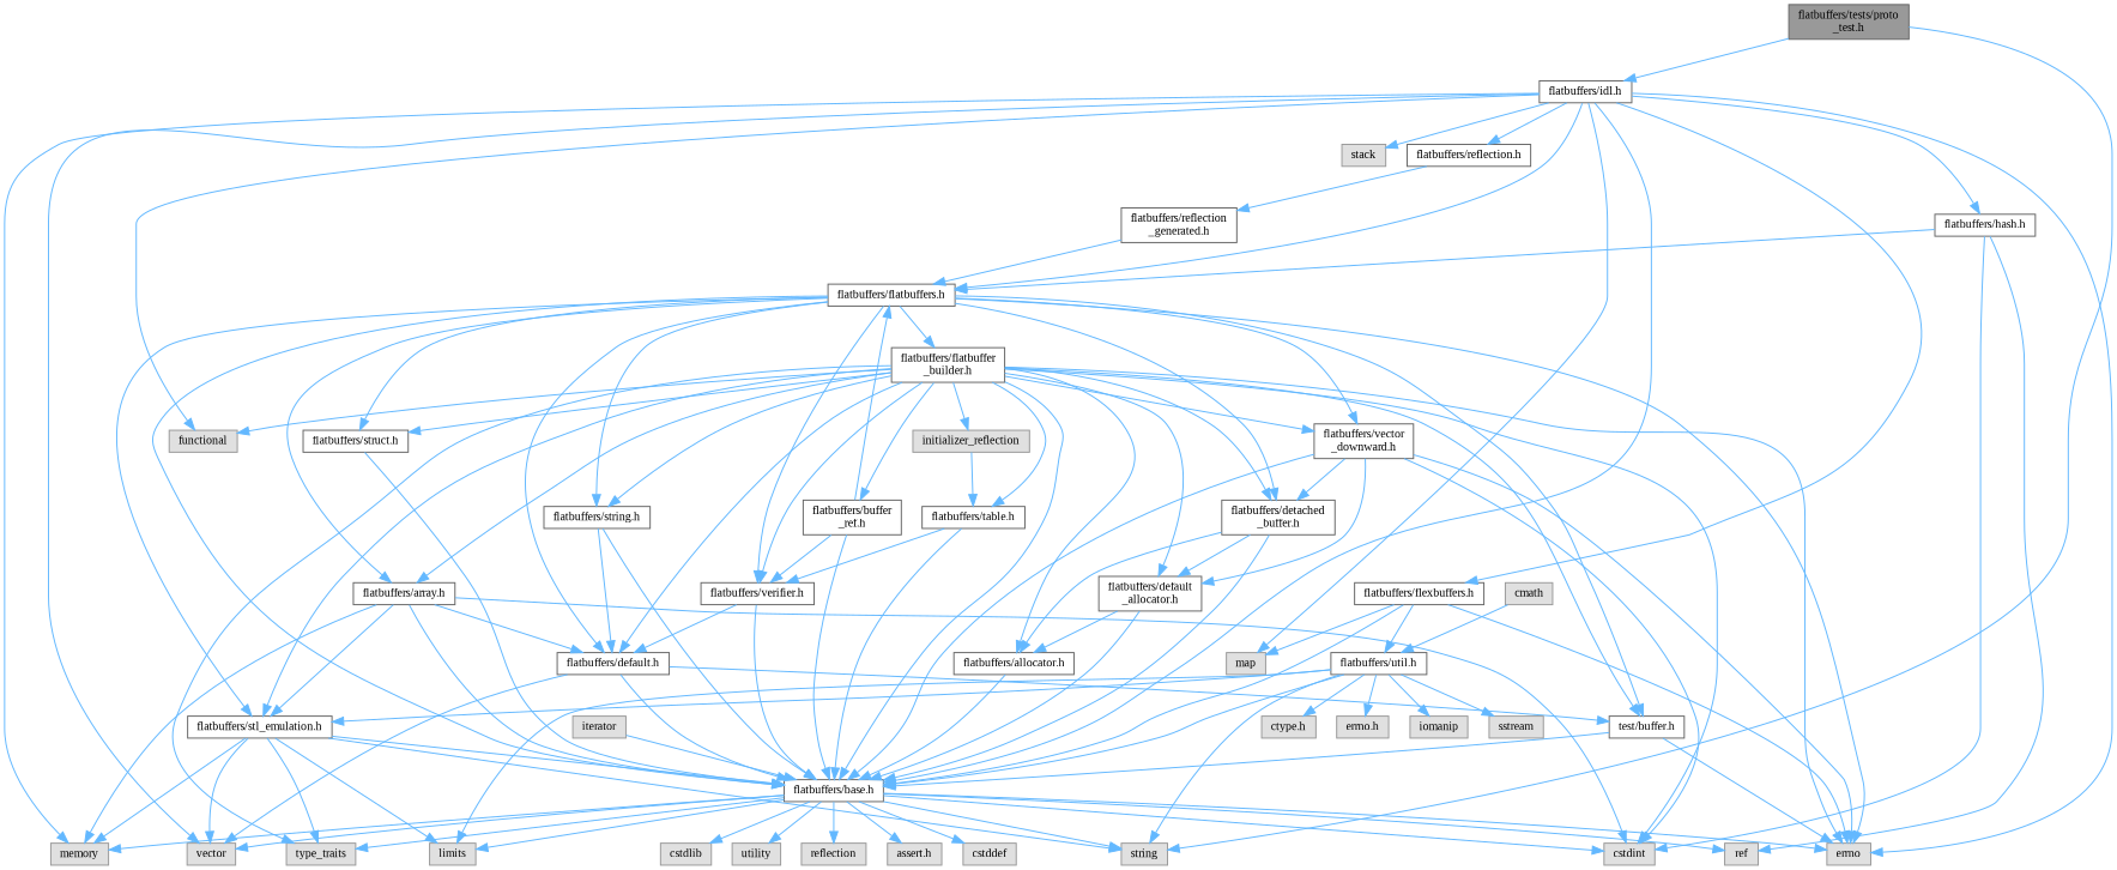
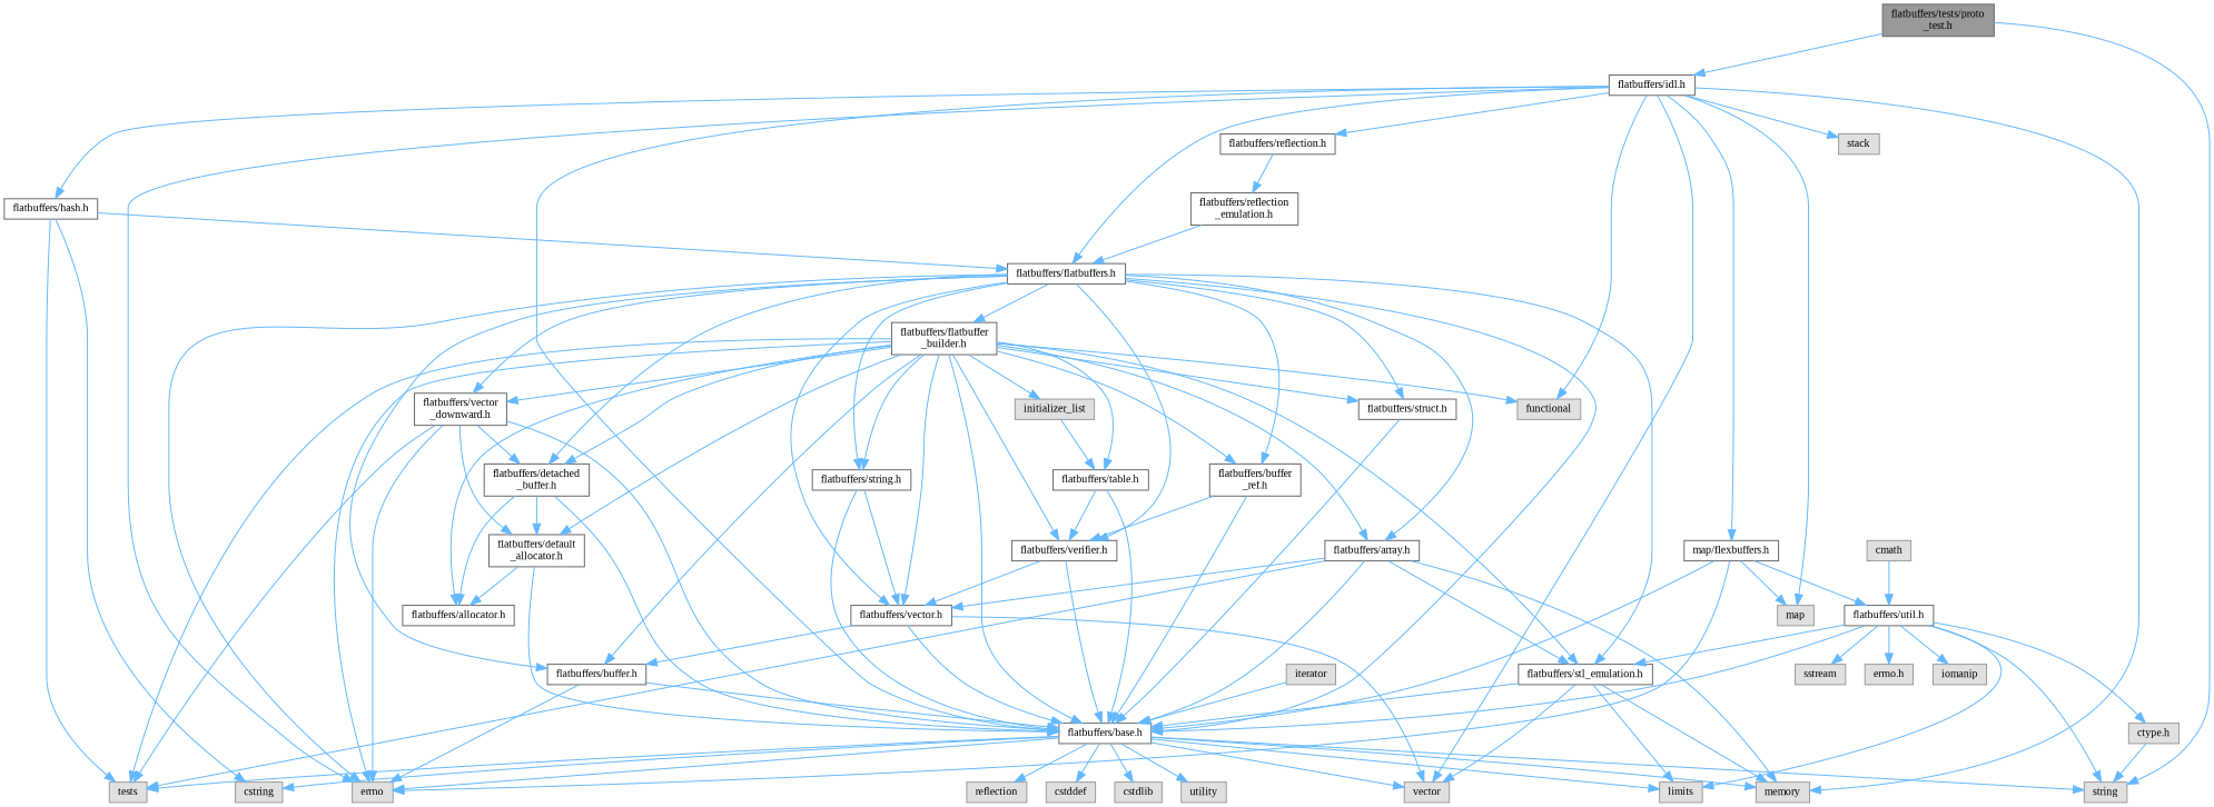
  digraph {
    fontname="Liberation Serif"
    node [color=grey60 fillcolor="#E0E0E0" fontname="Liberation Serif" fontsize=10 shape=box style=filled]
    edge [color=steelblue1 fontname="Liberation Serif" fontsize=10 labelfontname=Helvetica labelfontsize=10 style=solid]
    n1 [color=gray40 fillcolor=grey60 fontcolor=black height=0.2 label="flatbuffers/tests/proto\l_test.h" width=0.4]
    n2 [color=grey40 fillcolor=white height=0.2 label="flatbuffers/idl.h" width=0.4]
    n3 [height=0.2 label=string width=0.4]
    n4 [height=0.2 label=errno width=0.4]
    n5 [height=0.2 label=functional width=0.4]
    n6 [height=0.2 label=map width=0.4]
    n7 [height=0.2 label=memory width=0.4]
    n8 [height=0.2 label=stack width=0.4]
    n9 [height=0.2 label=vector width=0.4]
    n10 [color=grey40 fillcolor=white height=0.2 label="flatbuffers/base.h" width=0.4]
    n11 [color=grey40 fillcolor=white height=0.2 label="flatbuffers/flatbuffers.h" width=0.4]
-   n12 [color=grey40 fillcolor=white height=0.2 label="flatbuffers/flexbuffers.h" width=0.4]
+   n12 [color=grey40 fillcolor=white height=0.2 label="map/flexbuffers.h" width=0.4]
    n13 [color=grey40 fillcolor=white height=0.2 label="flatbuffers/hash.h" width=0.4]
    n14 [color=grey40 fillcolor=white height=0.2 label="flatbuffers/reflection.h" width=0.4]
-   n15 [height=0.2 label="assert.h" width=0.4]
-   n16 [height=0.2 label=cstdint width=0.4]
+   n16 [height=0.2 label=tests width=0.4]
    n17 [height=0.2 label=cstddef width=0.4]
    n18 [height=0.2 label=cstdlib width=0.4]
-   n19 [height=0.2 label=ref width=0.4]
+   n19 [height=0.2 label=cstring width=0.4]
    n20 [height=0.2 label=utility width=0.4]
-   n21 [height=0.2 label=type_traits width=0.4]
    n22 [height=0.2 label=reflection width=0.4]
    n23 [height=0.2 label=limits width=0.4]
    n24 [color=grey40 fillcolor=white height=0.2 label="flatbuffers/array.h" width=0.4]
    n25 [color=grey40 fillcolor=white height=0.2 label="flatbuffers/stl_emulation.h" width=0.4]
-   n26 [color=grey40 fillcolor=white height=0.2 label="flatbuffers/default.h" width=0.4]
-   n27 [color=grey40 fillcolor=white height=0.2 label="test/buffer.h" width=0.4]
+   n26 [color=grey40 fillcolor=white height=0.2 label="flatbuffers/vector.h" width=0.4]
+   n27 [color=grey40 fillcolor=white height=0.2 label="flatbuffers/buffer.h" width=0.4]
    n28 [color=grey40 fillcolor=white height=0.2 label="flatbuffers/buffer\l_ref.h" width=0.4]
    n29 [color=grey40 fillcolor=white height=0.2 label="flatbuffers/verifier.h" width=0.4]
    n30 [color=grey40 fillcolor=white height=0.2 label="flatbuffers/detached\l_buffer.h" width=0.4]
    n31 [color=grey40 fillcolor=white height=0.2 label="flatbuffers/flatbuffer\l_builder.h" width=0.4]
    n32 [color=grey40 fillcolor=white height=0.2 label="flatbuffers/string.h" width=0.4]
    n33 [color=grey40 fillcolor=white height=0.2 label="flatbuffers/struct.h" width=0.4]
    n34 [color=grey40 fillcolor=white height=0.2 label="flatbuffers/vector\l_downward.h" width=0.4]
    n35 [color=grey40 fillcolor=white height=0.2 label="flatbuffers/util.h" width=0.4]
-   n36 [color=grey40 fillcolor=white height=0.2 label="flatbuffers/reflection\l_generated.h" width=0.4]
+   n36 [color=grey40 fillcolor=white height=0.2 label="flatbuffers/reflection\l_emulation.h" width=0.4]
    n37 [height=0.2 label=iterator width=0.4]
    n38 [color=grey40 fillcolor=white height=0.2 label="flatbuffers/allocator.h" width=0.4]
    n39 [color=grey40 fillcolor=white height=0.2 label="flatbuffers/default\l_allocator.h" width=0.4]
    n40 [color=grey40 fillcolor=white height=0.2 label="flatbuffers/table.h" width=0.4]
-   n41 [height=0.2 label=initializer_reflection width=0.4]
+   n41 [height=0.2 label=initializer_list width=0.4]
    n42 [height=0.2 label="ctype.h" width=0.4]
    n43 [height=0.2 label="errno.h" width=0.4]
    n44 [height=0.2 label=iomanip width=0.4]
    n45 [height=0.2 label=sstream width=0.4]
    n46 [height=0.2 label=cmath width=0.4]
    n1 -> n2
    n1 -> n3
    n2 -> n4
    n2 -> n5
    n2 -> n6
    n2 -> n7
    n2 -> n8
    n2 -> n9
    n2 -> n10
    n2 -> n11
    n2 -> n12
    n2 -> n13
    n2 -> n14
    n10 -> n3
    n10 -> n4
    n10 -> n7
    n10 -> n9
-   n10 -> n15
    n10 -> n16
    n10 -> n17
    n10 -> n18
    n10 -> n19
    n10 -> n20
-   n10 -> n21
    n10 -> n22
    n10 -> n23
    n11 -> n4
    n11 -> n10
    n11 -> n24
    n11 -> n25
    n11 -> n26
    n11 -> n27
-   n28 -> n11
+   n11 -> n28
    n11 -> n29
    n11 -> n30
    n11 -> n31
    n11 -> n32
    n11 -> n33
    n11 -> n34
    n12 -> n4
    n12 -> n6
    n12 -> n10
    n12 -> n35
    n13 -> n11
    n13 -> n16
    n13 -> n19
    n14 -> n36
    n24 -> n7
    n24 -> n10
    n24 -> n16
    n24 -> n25
    n24 -> n26
-   n25 -> n3
+   n42 -> n3
    n25 -> n7
    n25 -> n9
    n25 -> n10
-   n25 -> n21
    n25 -> n23
    n26 -> n9
    n26 -> n10
    n26 -> n27
    n27 -> n4
    n27 -> n10
    n28 -> n10
    n28 -> n29
    n29 -> n10
    n29 -> n26
    n30 -> n10
    n30 -> n38
    n30 -> n39
    n31 -> n4
    n31 -> n5
    n31 -> n10
    n31 -> n16
-   n31 -> n21
    n31 -> n24
    n31 -> n25
    n31 -> n26
    n31 -> n27
    n31 -> n28
    n31 -> n29
    n31 -> n30
    n31 -> n32
    n31 -> n33
    n31 -> n34
    n31 -> n38
    n31 -> n39
    n31 -> n40
    n31 -> n41
    n32 -> n10
    n32 -> n26
    n33 -> n10
    n34 -> n4
    n34 -> n10
    n34 -> n16
    n34 -> n30
    n34 -> n39
    n35 -> n3
    n35 -> n10
    n35 -> n23
    n35 -> n25
    n35 -> n42
    n35 -> n43
    n35 -> n44
    n35 -> n45
    n36 -> n11
    n37 -> n10
-   n38 -> n10
    n39 -> n10
    n39 -> n38
    n40 -> n10
    n40 -> n29
    n41 -> n40
    n46 -> n35
  }
